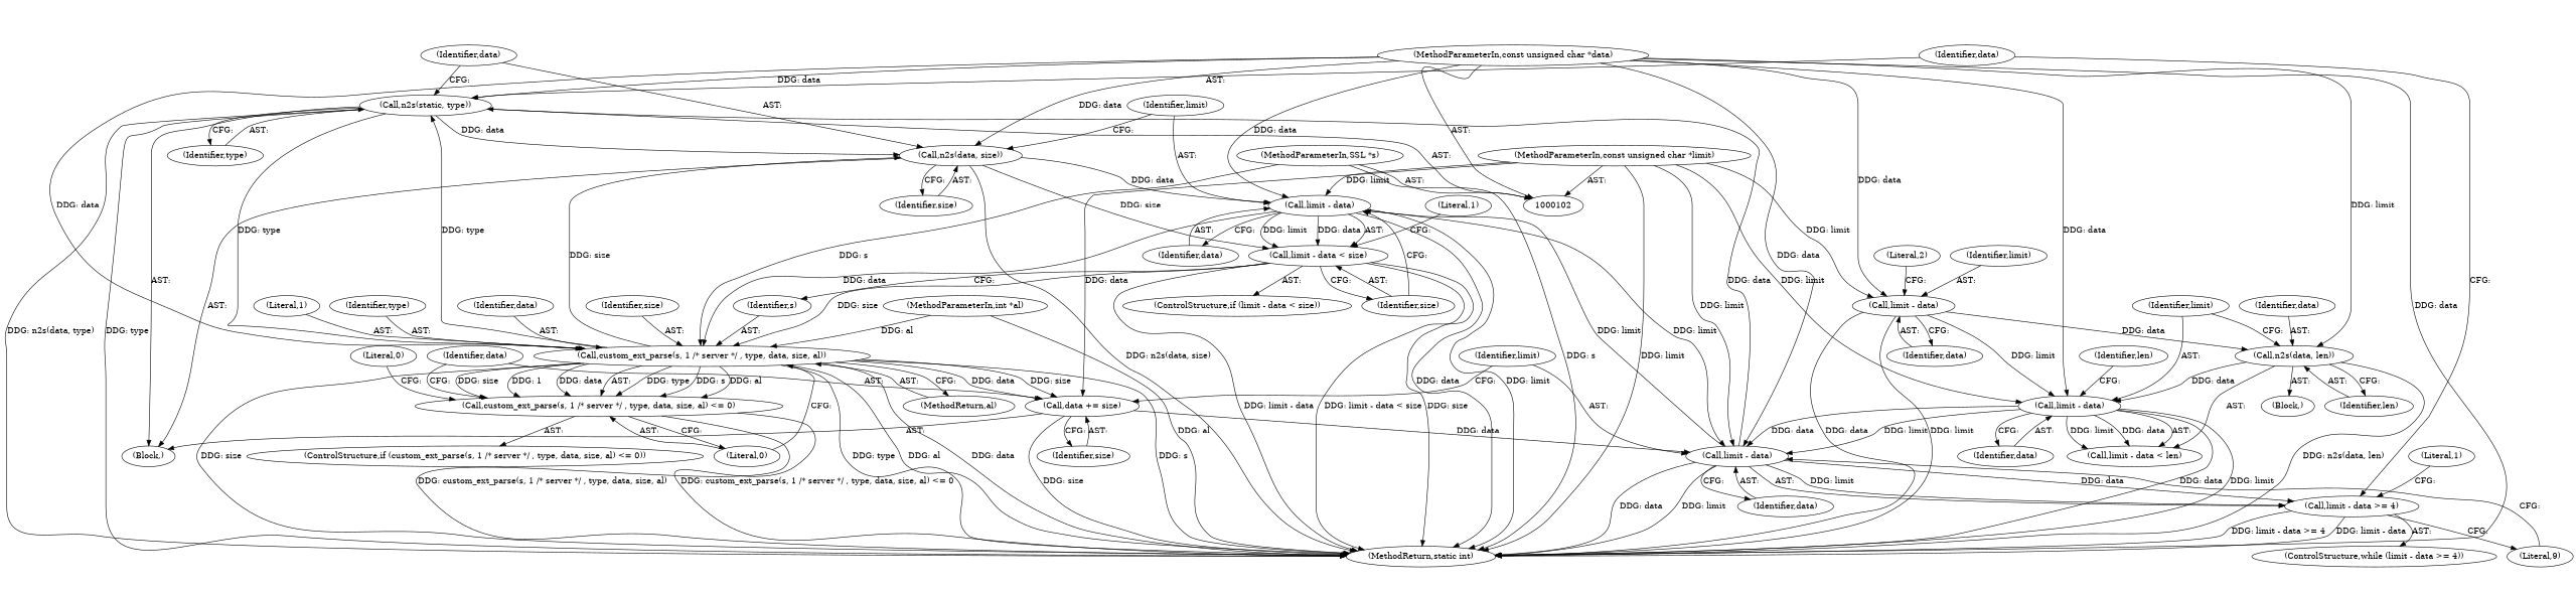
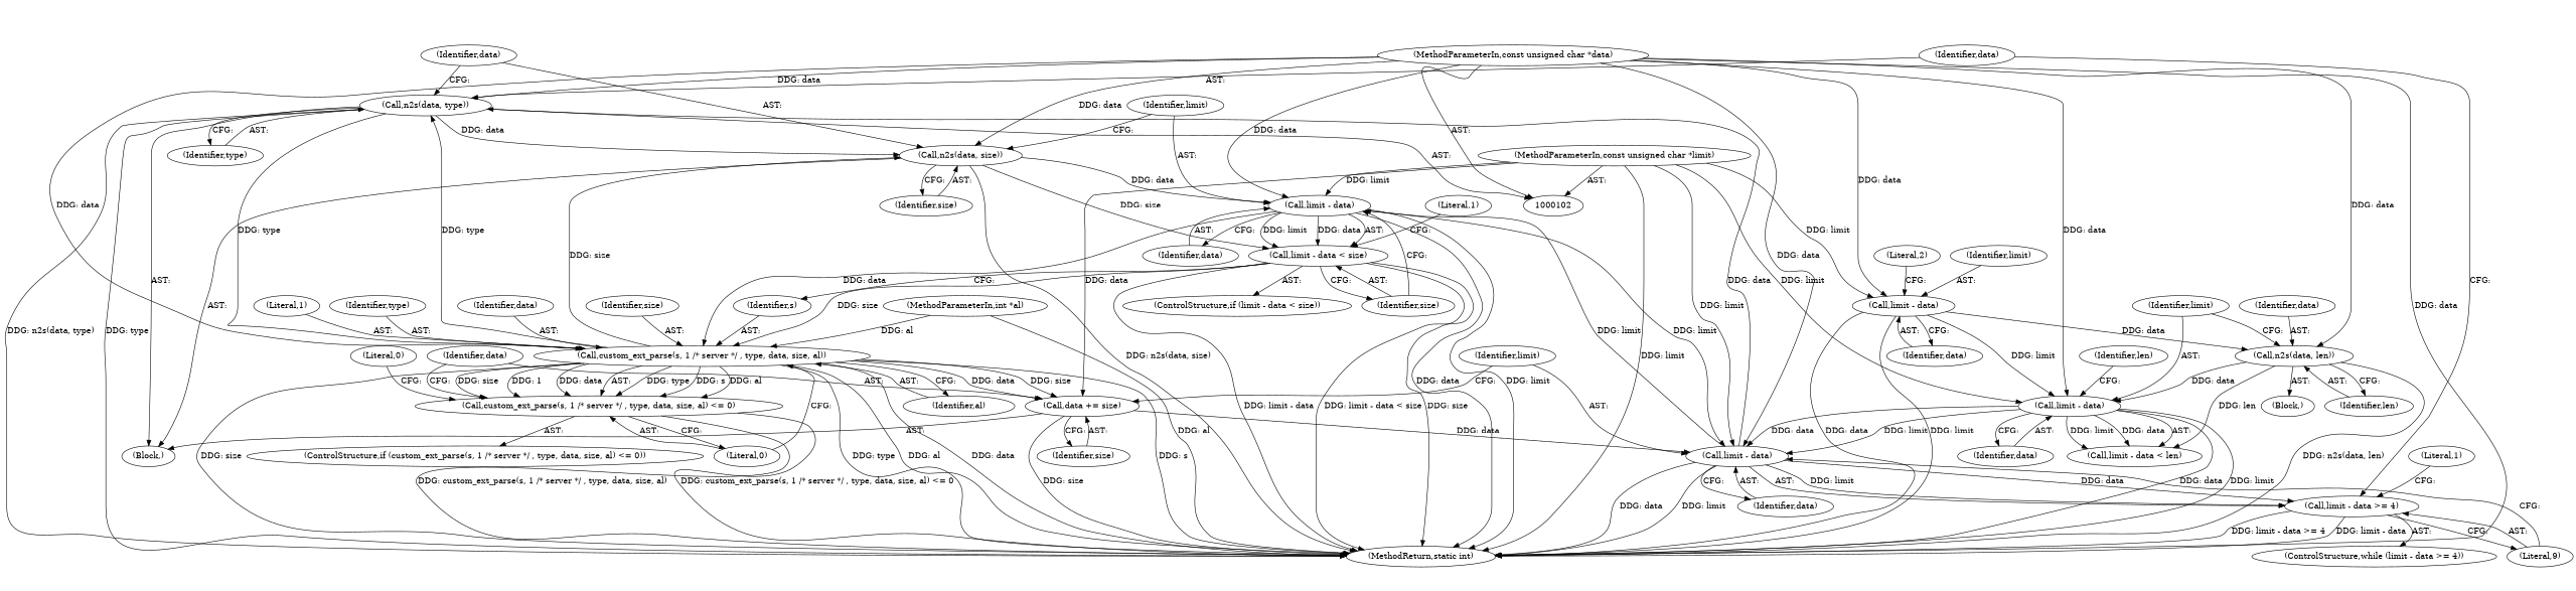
  digraph {
-   n1 [label="(Call,n2s(static, type))"]
+   n1 [label="(Call,n2s(data, type))"]
    n2 [label="(Call,n2s(data, size))"]
    n3 [label="(Call,custom_ext_parse(s, 1 /* server */ , type, data, size, al))"]
    n4 [label="(Identifier,type)"]
    n5 [label="(Block,)"]
    n6 [label="(MethodReturn,static int)"]
    1000102
    n8 [label="(Call,limit - data)"]
    n9 [label="(Call,limit - data < size)"]
    n10 [label="(Identifier,size)"]
    n11 [label="(Call,data += size)"]
    n12 [label="(Call,custom_ext_parse(s, 1 /* server */ , type, data, size, al) <= 0)"]
-   n13 [label="(MethodReturn,al)"]
+   n13 [label="(Identifier,al)"]
    n14 [label="(Call,limit - data)"]
    n15 [label="(Call,limit - data >= 4)"]
    n16 [label="(Identifier,data)"]
    n17 [label="(Identifier,data)"]
    n18 [label="(Literal,9)"]
    n19 [label="(ControlStructure,while (limit - data >= 4))"]
    n20 [label="(Call,limit - data)"]
    n21 [label="(Identifier,data)"]
    n22 [label="(Call,limit - data < len)"]
    n23 [label="(Call,limit - data)"]
    n24 [label="(Call,n2s(data, len))"]
    n25 [label="(Identifier,data)"]
    n26 [label="(Block,)"]
    n27 [label="(Identifier,len)"]
    n28 [label="(MethodParameterIn,const unsigned char *limit)"]
    n29 [label="(MethodParameterIn,const unsigned char *data)"]
    n30 [label="(Identifier,size)"]
    n31 [label="(ControlStructure,if (limit - data < size))"]
    n32 [label="(Identifier,size)"]
    n33 [label="(Identifier,s)"]
    n34 [label="(Literal,0)"]
    n35 [label="(ControlStructure,if (custom_ext_parse(s, 1 /* server */ , type, data, size, al) <= 0))"]
-   n36 [label="(MethodParameterIn,SSL *s)"]
    n37 [label="(MethodParameterIn,int *al)"]
    n38 [label="(Identifier,data)"]
    n39 [label="(Identifier,limit)"]
    n40 [label="(Identifier,size)"]
    n41 [label="(Literal,1)"]
    n42 [label="(Literal,1)"]
    n43 [label="(Identifier,limit)"]
    n44 [label="(Literal,0)"]
    n45 [label="(Identifier,data)"]
    n46 [label="(Identifier,len)"]
    n47 [label="(Identifier,data)"]
    n48 [label="(Literal,2)"]
    n49 [label="(Identifier,limit)"]
    n50 [label="(Identifier,limit)"]
    n51 [label="(Identifier,data)"]
    n52 [label="(Identifier,data)"]
    n53 [label="(Literal,1)"]
    n54 [label="(Identifier,type)"]
    n1 -> n2 [label="DDG: data"]
    n1 -> n3 [label="DDG: type"]
    n1 -> n4 [label="CFG: "]
    n1 -> n5 [label="AST: "]
    n1 -> n6 [label="DDG: n2s(data, type)"]
    n1 -> n6 [label="DDG: type"]
    n1 -> 1000102 [label="AST: "]
    n2 -> n5 [label="AST: "]
    n2 -> n6 [label="DDG: n2s(data, size)"]
    n2 -> n8 [label="DDG: data"]
    n2 -> n9 [label="DDG: size"]
    n2 -> n10 [label="CFG: "]
    n3 -> n1 [label="DDG: type"]
    n3 -> n2 [label="DDG: size"]
    n3 -> n6 [label="DDG: type"]
    n3 -> n6 [label="DDG: data"]
    n3 -> n6 [label="DDG: s"]
    n3 -> n6 [label="DDG: size"]
    n3 -> n6 [label="DDG: al"]
    n3 -> n11 [label="DDG: size"]
    n3 -> n11 [label="DDG: data"]
    n3 -> n12 [label="AST: "]
    n3 -> n12 [label="DDG: type"]
    n3 -> n12 [label="DDG: s"]
    n3 -> n12 [label="DDG: al"]
    n3 -> n12 [label="DDG: size"]
    n3 -> n12 [label="DDG: 1"]
    n3 -> n12 [label="DDG: data"]
    n3 -> n13 [label="CFG: "]
    n4 -> n1 [label="AST: "]
    n8 -> n3 [label="DDG: data"]
    n8 -> n6 [label="DDG: data"]
    n8 -> n6 [label="DDG: limit"]
    n8 -> n9 [label="AST: "]
    n8 -> n9 [label="DDG: limit"]
    n8 -> n9 [label="DDG: data"]
    n8 -> n14 [label="DDG: limit"]
    n8 -> n17 [label="CFG: "]
    n9 -> n3 [label="DDG: size"]
    n9 -> n6 [label="DDG: limit - data < size"]
    n9 -> n6 [label="DDG: size"]
    n9 -> n6 [label="DDG: limit - data"]
    n9 -> n31 [label="AST: "]
    n9 -> n32 [label="CFG: "]
    n9 -> n33 [label="CFG: "]
    n10 -> n2 [label="AST: "]
    n11 -> n5 [label="AST: "]
    n11 -> n6 [label="DDG: size"]
    n11 -> n14 [label="DDG: data"]
    n11 -> n30 [label="CFG: "]
    n12 -> n6 [label="DDG: custom_ext_parse(s, 1 /* server */ , type, data, size, al)"]
    n12 -> n6 [label="DDG: custom_ext_parse(s, 1 /* server */ , type, data, size, al) <= 0"]
    n12 -> n34 [label="CFG: "]
    n12 -> n35 [label="AST: "]
    n13 -> n3 [label="AST: "]
    n14 -> n1 [label="DDG: data"]
    n14 -> n6 [label="DDG: limit"]
    n14 -> n6 [label="DDG: data"]
    n14 -> n8 [label="DDG: limit"]
    n14 -> n15 [label="AST: "]
    n14 -> n15 [label="DDG: limit"]
    n14 -> n15 [label="DDG: data"]
    n14 -> n16 [label="CFG: "]
    n15 -> n6 [label="DDG: limit - data"]
    n15 -> n6 [label="DDG: limit - data >= 4"]
    n15 -> n18 [label="CFG: "]
    n15 -> n19 [label="AST: "]
    n16 -> n14 [label="AST: "]
    n17 -> n8 [label="AST: "]
    n18 -> n14 [label="CFG: "]
+   n18 -> n15 [label="AST: "]
    n20 -> n6 [label="DDG: data"]
    n20 -> n6 [label="DDG: limit"]
    n20 -> n14 [label="DDG: limit"]
    n20 -> n14 [label="DDG: data"]
    n20 -> n21 [label="CFG: "]
    n20 -> n22 [label="AST: "]
    n20 -> n22 [label="DDG: limit"]
    n20 -> n22 [label="DDG: data"]
    n21 -> n20 [label="AST: "]
    n23 -> n6 [label="DDG: data"]
    n23 -> n6 [label="DDG: limit"]
    n23 -> n20 [label="DDG: limit"]
    n23 -> n24 [label="DDG: data"]
    n23 -> n25 [label="CFG: "]
    n24 -> n6 [label="DDG: n2s(data, len)"]
    n24 -> n20 [label="DDG: data"]
-   n24 -> n22 [label="AST: "]
+   n24 -> n22 [label="DDG: len"]
    n24 -> n26 [label="AST: "]
    n24 -> n27 [label="CFG: "]
    n25 -> n23 [label="AST: "]
    n27 -> n24 [label="AST: "]
    n28 -> n6 [label="DDG: limit"]
    n28 -> 1000102 [label="AST: "]
    n28 -> n8 [label="DDG: limit"]
    n28 -> n11 [label="DDG: data"]
    n28 -> n14 [label="DDG: limit"]
    n28 -> n20 [label="DDG: limit"]
    n28 -> n23 [label="DDG: limit"]
    n29 -> n1 [label="DDG: data"]
    n29 -> n2 [label="DDG: data"]
    n29 -> n3 [label="DDG: data"]
    n29 -> n6 [label="DDG: data"]
    n29 -> 1000102 [label="AST: "]
    n29 -> n8 [label="DDG: data"]
    n29 -> n14 [label="DDG: data"]
    n29 -> n20 [label="DDG: data"]
    n29 -> n23 [label="DDG: data"]
-   n29 -> n24 [label="DDG: limit"]
+   n29 -> n24 [label="DDG: data"]
    n30 -> n11 [label="AST: "]
    n32 -> n8 [label="CFG: "]
    n32 -> n9 [label="AST: "]
    n33 -> n3 [label="AST: "]
    n34 -> n3 [label="CFG: "]
    n34 -> n12 [label="AST: "]
-   n36 -> n3 [label="DDG: s"]
-   n36 -> n6 [label="DDG: s"]
-   n36 -> 1000102 [label="AST: "]
    n37 -> n3 [label="DDG: al"]
    n37 -> n6 [label="DDG: al"]
    n38 -> n1 [label="AST: "]
    n38 -> n15 [label="CFG: "]
    n39 -> n11 [label="CFG: "]
    n39 -> n14 [label="AST: "]
    n40 -> n3 [label="AST: "]
    n41 -> n3 [label="AST: "]
    n42 -> n9 [label="CFG: "]
    n43 -> n2 [label="CFG: "]
    n43 -> n8 [label="AST: "]
    n44 -> n12 [label="CFG: "]
    n45 -> n11 [label="AST: "]
    n45 -> n12 [label="CFG: "]
    n46 -> n20 [label="CFG: "]
    n47 -> n3 [label="AST: "]
    n48 -> n23 [label="CFG: "]
    n49 -> n20 [label="AST: "]
    n49 -> n24 [label="CFG: "]
    n50 -> n23 [label="AST: "]
    n51 -> n24 [label="AST: "]
    n52 -> n1 [label="CFG: "]
    n52 -> n2 [label="AST: "]
    n53 -> n15 [label="CFG: "]
    n54 -> n3 [label="AST: "]
  }
